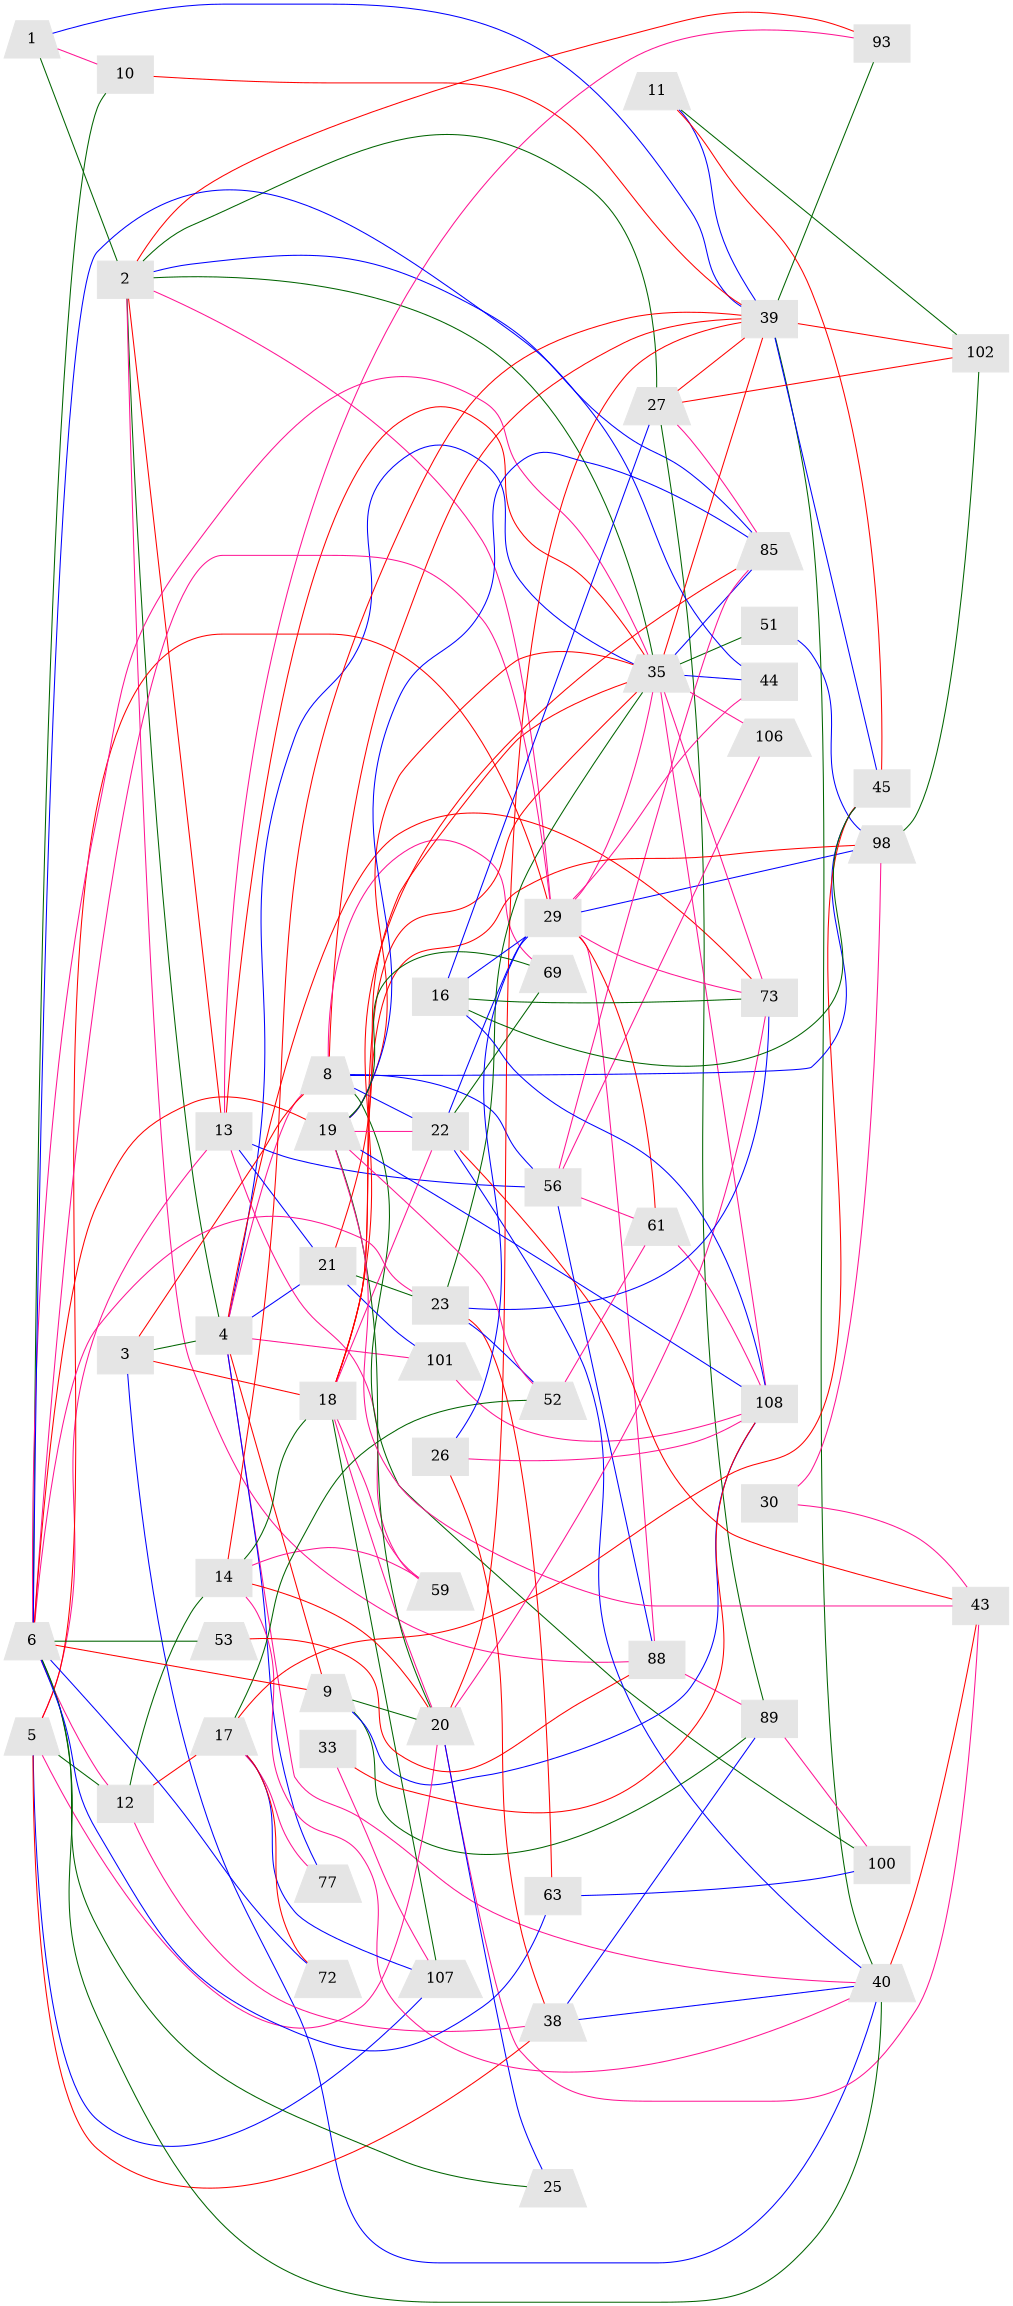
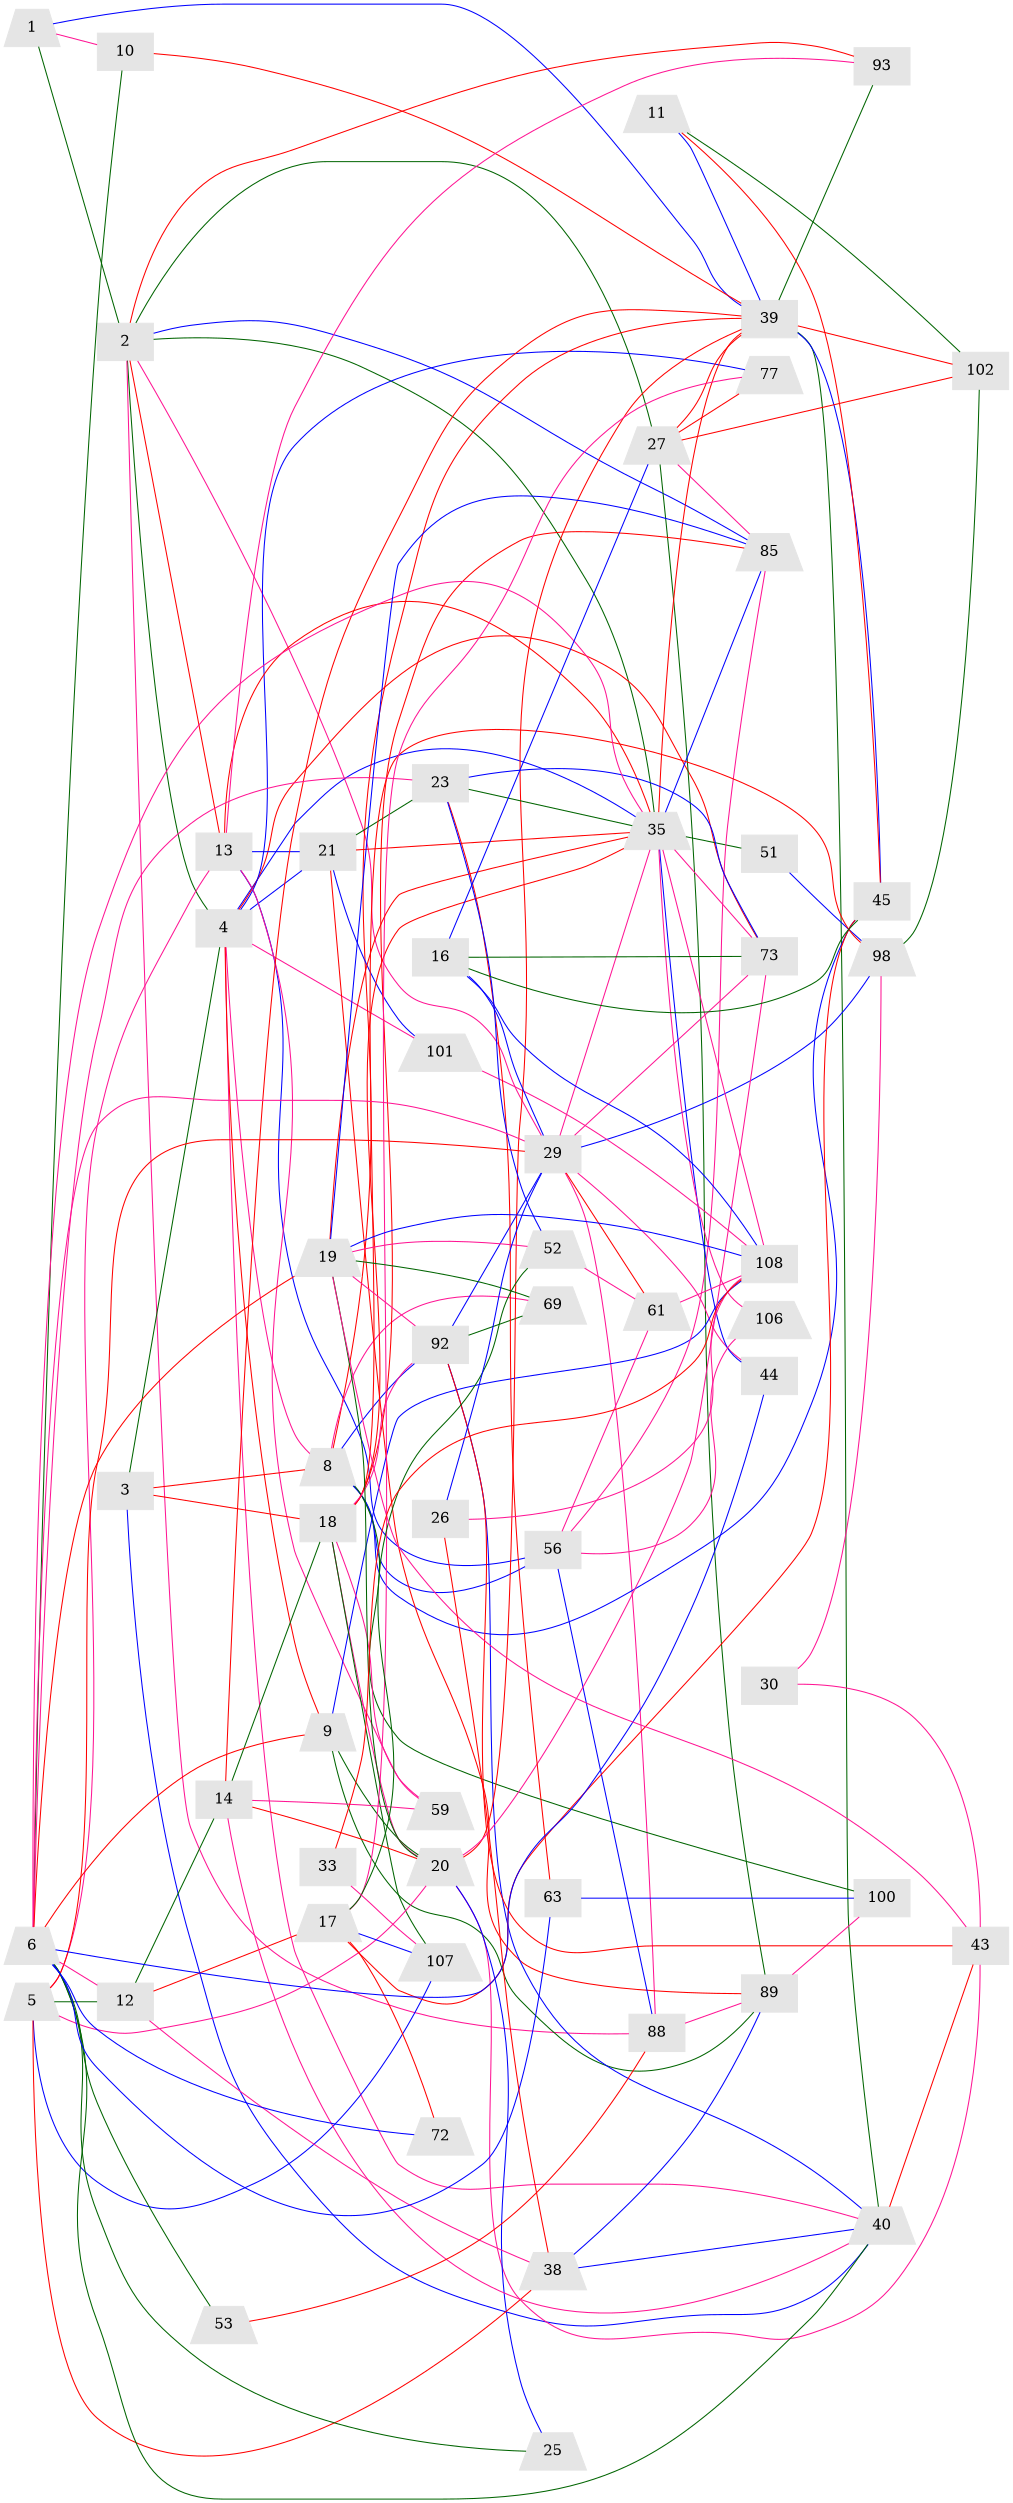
  graph {
    rankdir=LR
    node [color=gray90 shape=box style=filled]
    edge [color=deeppink]
    1 [shape=trapezium super="+90"]
    2 [super="+7"]
    10
    39 [super="+91+46"]
    4 [super="+32+50"]
    13 [super="+49+78"]
    27 [shape=trapezium super="+71+58"]
    29 [super="+36+34+54"]
    35 [shape=trapezium super="+60+47"]
    85 [shape=trapezium]
    88
    93
    40 [shape=trapezium super="+95"]
    45 [super="+94"]
    102
    8 [shape=trapezium super="+55+57"]
    9 [shape=trapezium]
    21 [super="+103+80+74"]
    73
    77 [shape=trapezium]
    101 [shape=trapezium]
    56 [super="+105"]
    59 [shape=trapezium]
    89 [super="+99"]
    44
    98 [shape=trapezium]
    61 [shape=trapezium super="+62"]
    108
    51
    106 [shape=trapezium]
    3
    18 [super="+28"]
-   22 [super="+65"]
+   22 [super="+65" label=92]
    69 [shape=trapezium]
    100
    20 [shape=trapezium super="+31"]
    107 [shape=trapezium]
    43 [super="+66"]
    23 [super="+109"]
    5 [shape=trapezium super="+48"]
    12
    38 [shape=trapezium super="+67"]
    14 [super="+15"]
    17 [shape=trapezium super="+81"]
    25 [shape=trapezium]
    6 [shape=trapezium super="+97+37+82"]
    19 [shape=trapezium super="+70+76"]
    53 [shape=trapezium]
    63 [super="+84"]
    72 [shape=trapezium]
    52 [shape=trapezium super="+75"]
    11 [shape=trapezium super="+92"]
    16
    26
    30
    33
    1 -- 2 [color=darkgreen]
    1 -- 10
    1 -- 39 [color=blue weight=2]
    2 -- 4 [color=darkgreen]
    2 -- 13 [color=red]
    2 -- 27 [color=darkgreen]
    2 -- 29
    2 -- 35 [color=darkgreen]
    2 -- 85 [color=blue]
    2 -- 88
    2 -- 93 [color=red]
    10 -- 39 [color=red]
    39 -- 93 [color=darkgreen]
    39 -- 40 [color=darkgreen]
    39 -- 45 [color=blue]
    39 -- 102 [color=red]
    4 -- 35 [color=blue]
    4 -- 40
    4 -- 8
    4 -- 9 [color=red]
    4 -- 21 [color=blue]
    4 -- 73 [color=red]
    4 -- 77 [color=blue]
    4 -- 101
    13 -- 35 [color=red weight=2]
    13 -- 93
    13 -- 21 [color=blue]
    13 -- 56 [color=blue]
    13 -- 59
    27 -- 39 [color=red]
    27 -- 85
    27 -- 102 [color=red]
+   27 -- 77 [color=red]
    27 -- 89 [color=darkgreen weight=2]
    29 -- 35
    29 -- 88
    29 -- 73
    29 -- 44
    29 -- 98 [color=blue]
    29 -- 61 [color=red]
    35 -- 39 [color=red]
    35 -- 85 [color=blue]
    35 -- 73
    35 -- 44 [color=blue]
    35 -- 108
    35 -- 51 [color=darkgreen]
    35 -- 106
    88 -- 89
    40 -- 43 [color=red]
    8 -- 39 [color=red weight=2]
    8 -- 45 [color=blue]
    8 -- 56 [color=blue]
    8 -- 22 [color=blue]
    8 -- 69
    8 -- 100 [color=darkgreen]
    9 -- 89 [color=darkgreen]
    9 -- 108 [color=blue]
    9 -- 20 [color=darkgreen]
    21 -- 35 [color=red weight=2]
    21 -- 101 [color=blue]
+   21 -- 89 [color=red]
    21 -- 23 [color=darkgreen]
    101 -- 108
    56 -- 85
    56 -- 88 [color=blue]
    56 -- 61 [weight=2]
    56 -- 106
    89 -- 100
    98 -- 102 [color=darkgreen]
    61 -- 108
    51 -- 98 [color=blue]
    3 -- 4 [color=darkgreen]
    3 -- 40 [color=blue]
    3 -- 8 [color=red]
    3 -- 18 [color=red]
    18 -- 35 [color=red weight=2]
    18 -- 85 [color=red]
    18 -- 59
    18 -- 98 [color=red]
    18 -- 22
    18 -- 20
    18 -- 107 [color=darkgreen]
    22 -- 29 [color=blue]
    22 -- 40 [color=blue]
    22 -- 69 [color=darkgreen]
    22 -- 43 [color=red]
    20 -- 39 [color=red weight=2]
    20 -- 73
    20 -- 43
    20 -- 25 [color=blue]
    23 -- 35 [color=darkgreen]
    23 -- 73 [color=blue]
    23 -- 63 [color=red]
    23 -- 52 [color=blue]
    5 -- 13 [weight=2]
    5 -- 29 [color=red weight=2]
    5 -- 20
    5 -- 107 [color=blue]
    5 -- 12 [color=darkgreen]
    5 -- 38 [color=red]
    12 -- 38
    12 -- 14 [color=darkgreen]
    12 -- 17 [color=red]
    38 -- 40 [color=blue]
    38 -- 89 [color=blue]
    14 -- 39 [color=red]
    14 -- 40
    14 -- 59
    14 -- 18 [color=darkgreen]
    14 -- 20 [color=red]
    17 -- 45 [color=red]
    17 -- 77
    17 -- 107 [color=blue]
    17 -- 72 [color=red]
    17 -- 52 [color=darkgreen]
    6 -- 10 [color=darkgreen]
    6 -- 29
    6 -- 35
    6 -- 40 [color=darkgreen]
    6 -- 9 [color=red]
    6 -- 44 [color=blue]
    6 -- 23
    6 -- 12
    6 -- 25 [color=darkgreen]
    6 -- 19 [color=red]
    6 -- 53 [color=darkgreen]
    6 -- 63 [color=blue]
    6 -- 72 [color=blue]
    19 -- 35 [color=red]
    19 -- 85 [color=blue]
    19 -- 108 [color=blue]
    19 -- 22
    19 -- 69 [color=darkgreen]
    19 -- 20 [color=darkgreen]
    19 -- 43
    19 -- 52
    53 -- 88 [color=red]
    63 -- 100 [color=blue]
    52 -- 61
    11 -- 39 [color=blue]
    11 -- 45 [color=red]
    11 -- 102 [color=darkgreen]
    16 -- 27 [color=blue]
    16 -- 29 [color=blue]
    16 -- 45 [color=darkgreen]
    16 -- 73 [color=darkgreen]
    16 -- 108 [color=blue]
    26 -- 29 [color=blue]
    26 -- 108
    26 -- 38 [color=red]
    30 -- 98
    30 -- 43
    33 -- 108 [color=red]
    33 -- 107
  }
